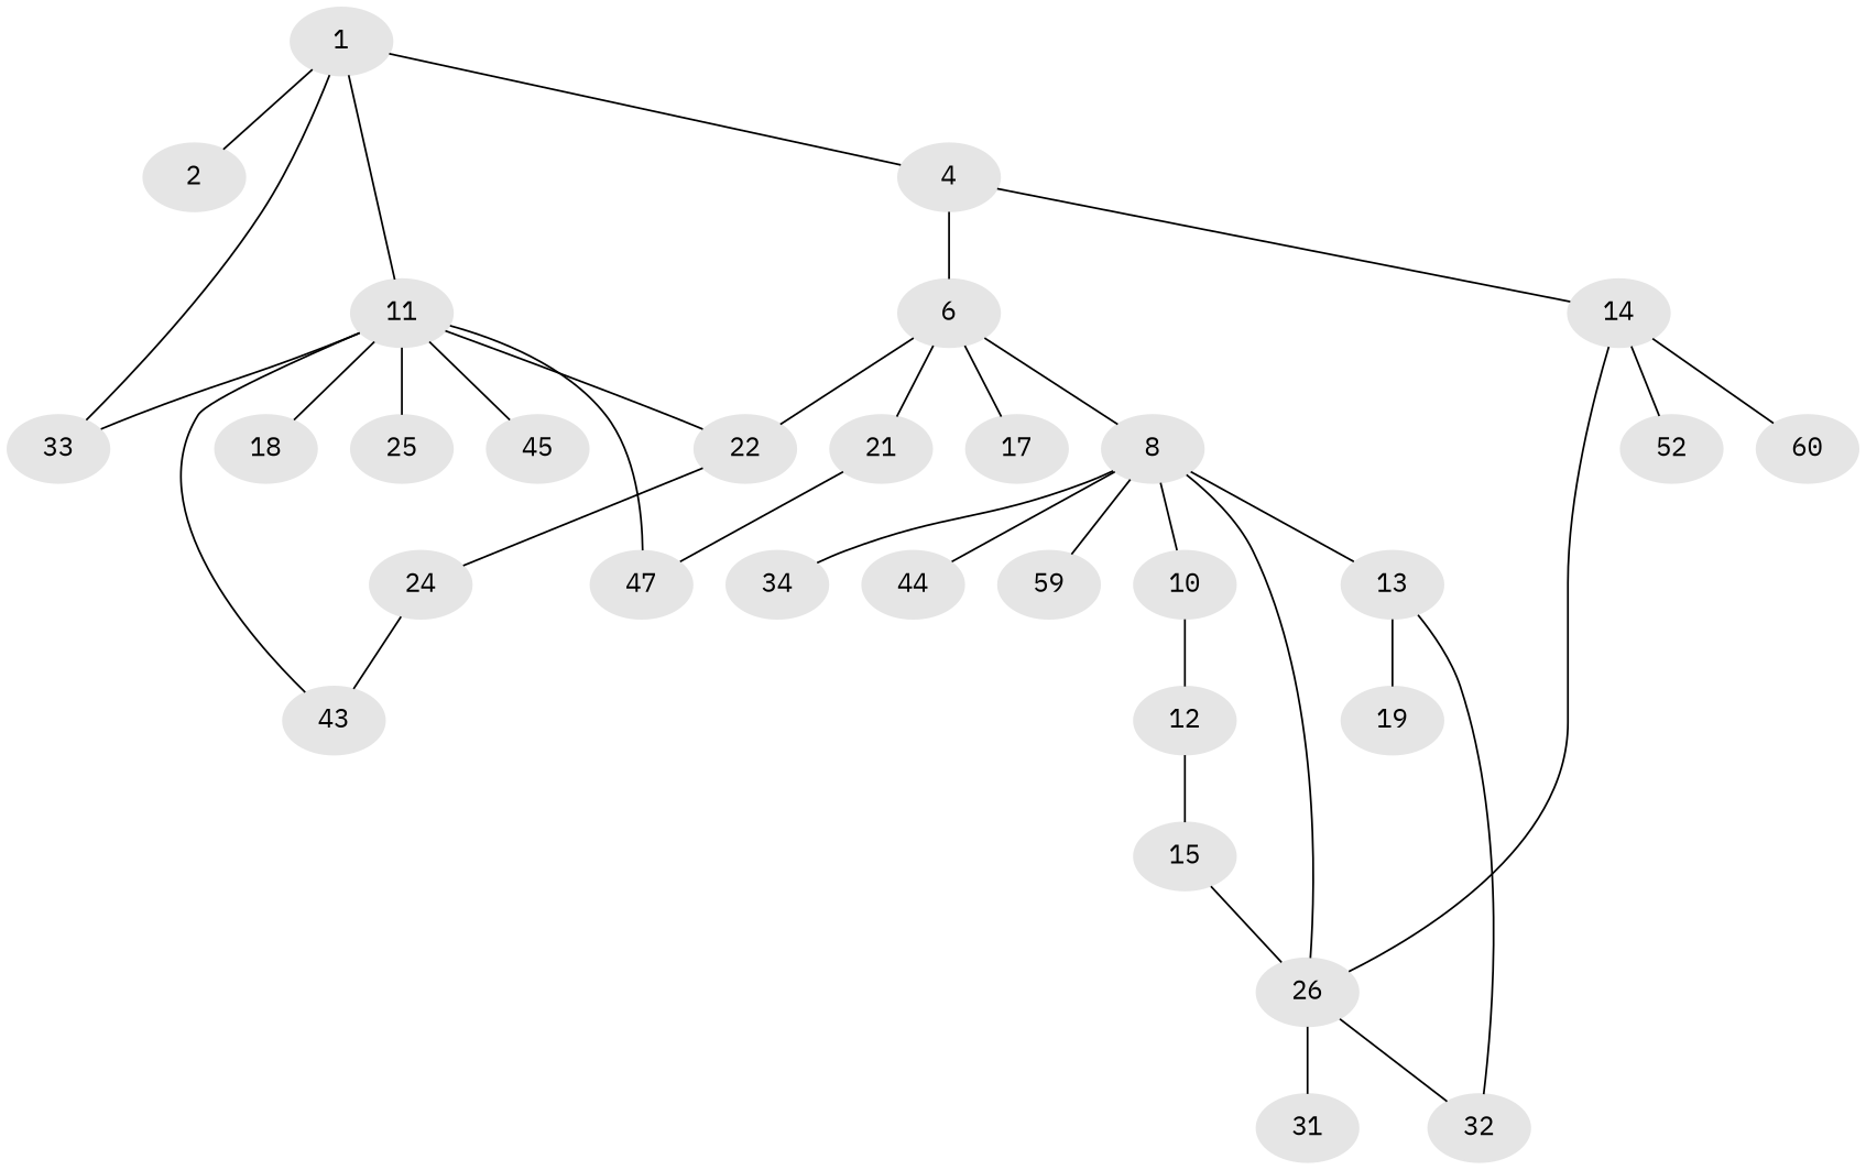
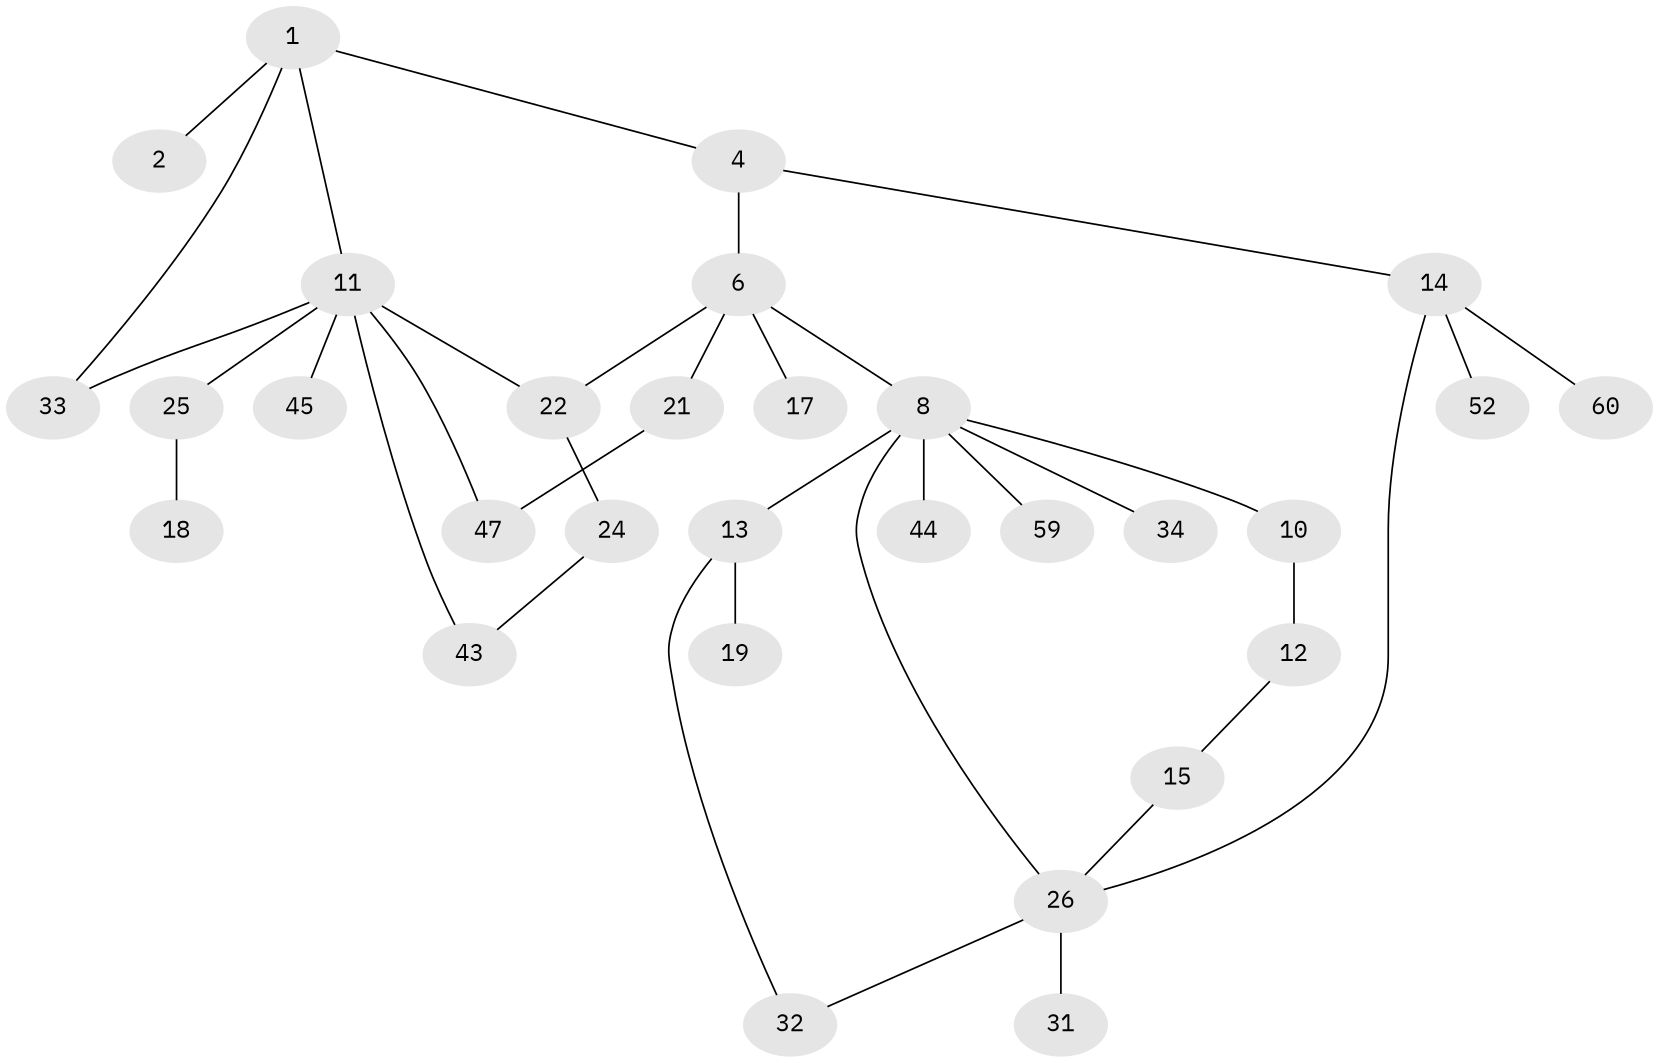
  graph {
    fontname="IBM Plex Mono"
    node [color=gray90 fontname="IBM Plex Mono" style=filled]
    edge [fontname="IBM Plex Mono"]
    2 [super="+3"]
    1
    4 [super="+5"]
    11 [super="+27+51"]
    33
    6 [super="+16+48"]
    14
    22 [super="+23"]
    18
    25
    43
    45
    47
    8 [super="+20+39+40+9"]
    17 [super="+49+36"]
    21 [super="+56"]
    26 [super="+29+61"]
    52 [super="+58"]
    60
    10
    13 [super="+38"]
    34
    44
    59
    24
    12
    19
    32
    31 [super="+42"]
    15 [super="+37+57+46"]
    1 -- 2
    1 -- 4
    1 -- 11
    1 -- 33
    4 -- 6
    4 -- 14
    11 -- 33
    11 -- 22
-   11 -- 18
+   25 -- 18
    11 -- 25
    11 -- 43
    11 -- 45
    11 -- 47
    6 -- 22
    6 -- 8
    6 -- 17
    6 -- 21
    14 -- 26
    14 -- 52
    14 -- 60
    22 -- 24
    8 -- 26
    8 -- 10
    8 -- 13
    8 -- 34
    8 -- 44
    8 -- 59
    21 -- 47
    26 -- 32
    26 -- 31
    10 -- 12
    13 -- 19
    13 -- 32
    24 -- 43
    12 -- 15
    15 -- 26
  }
